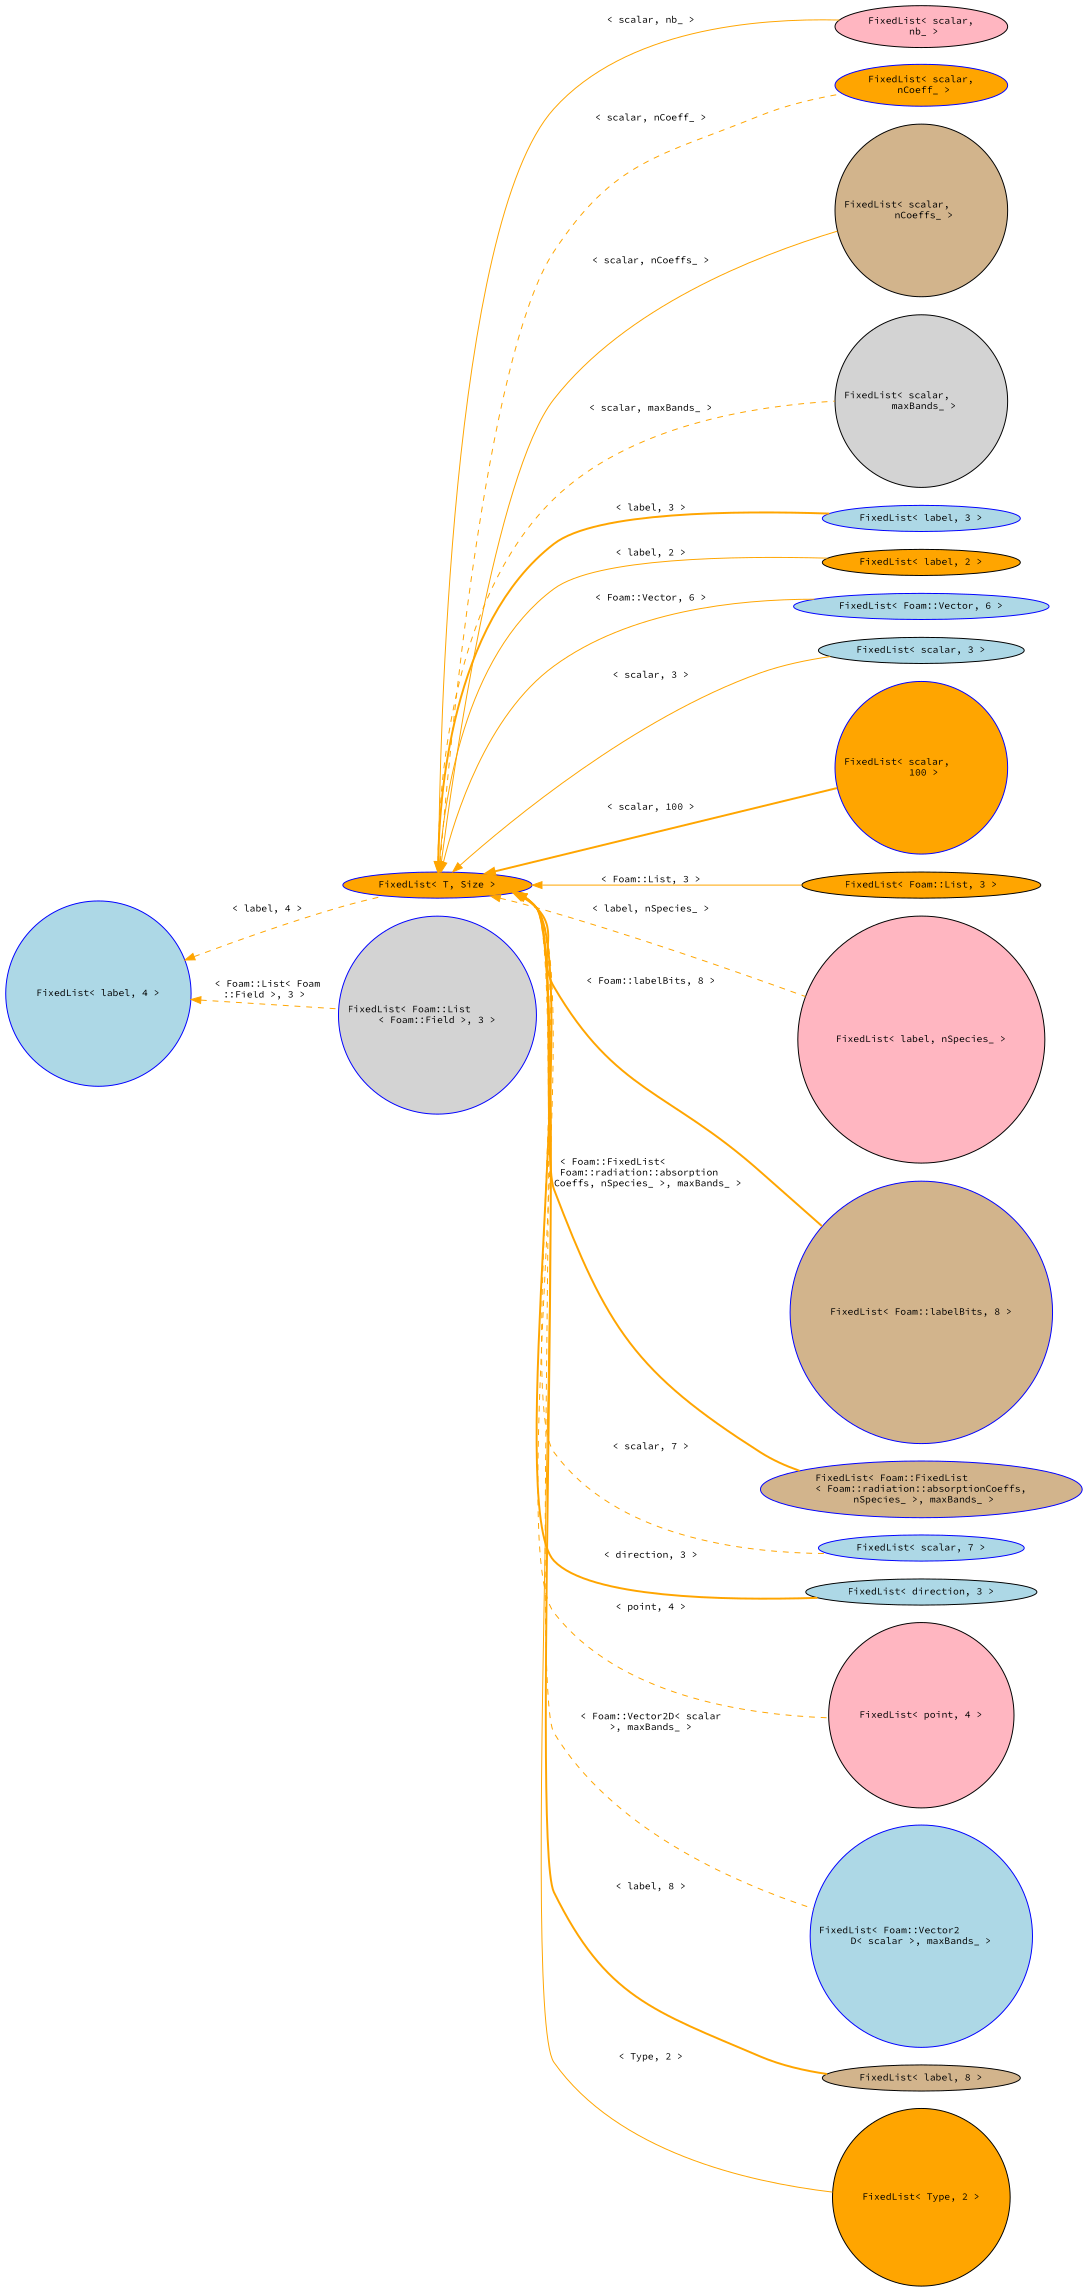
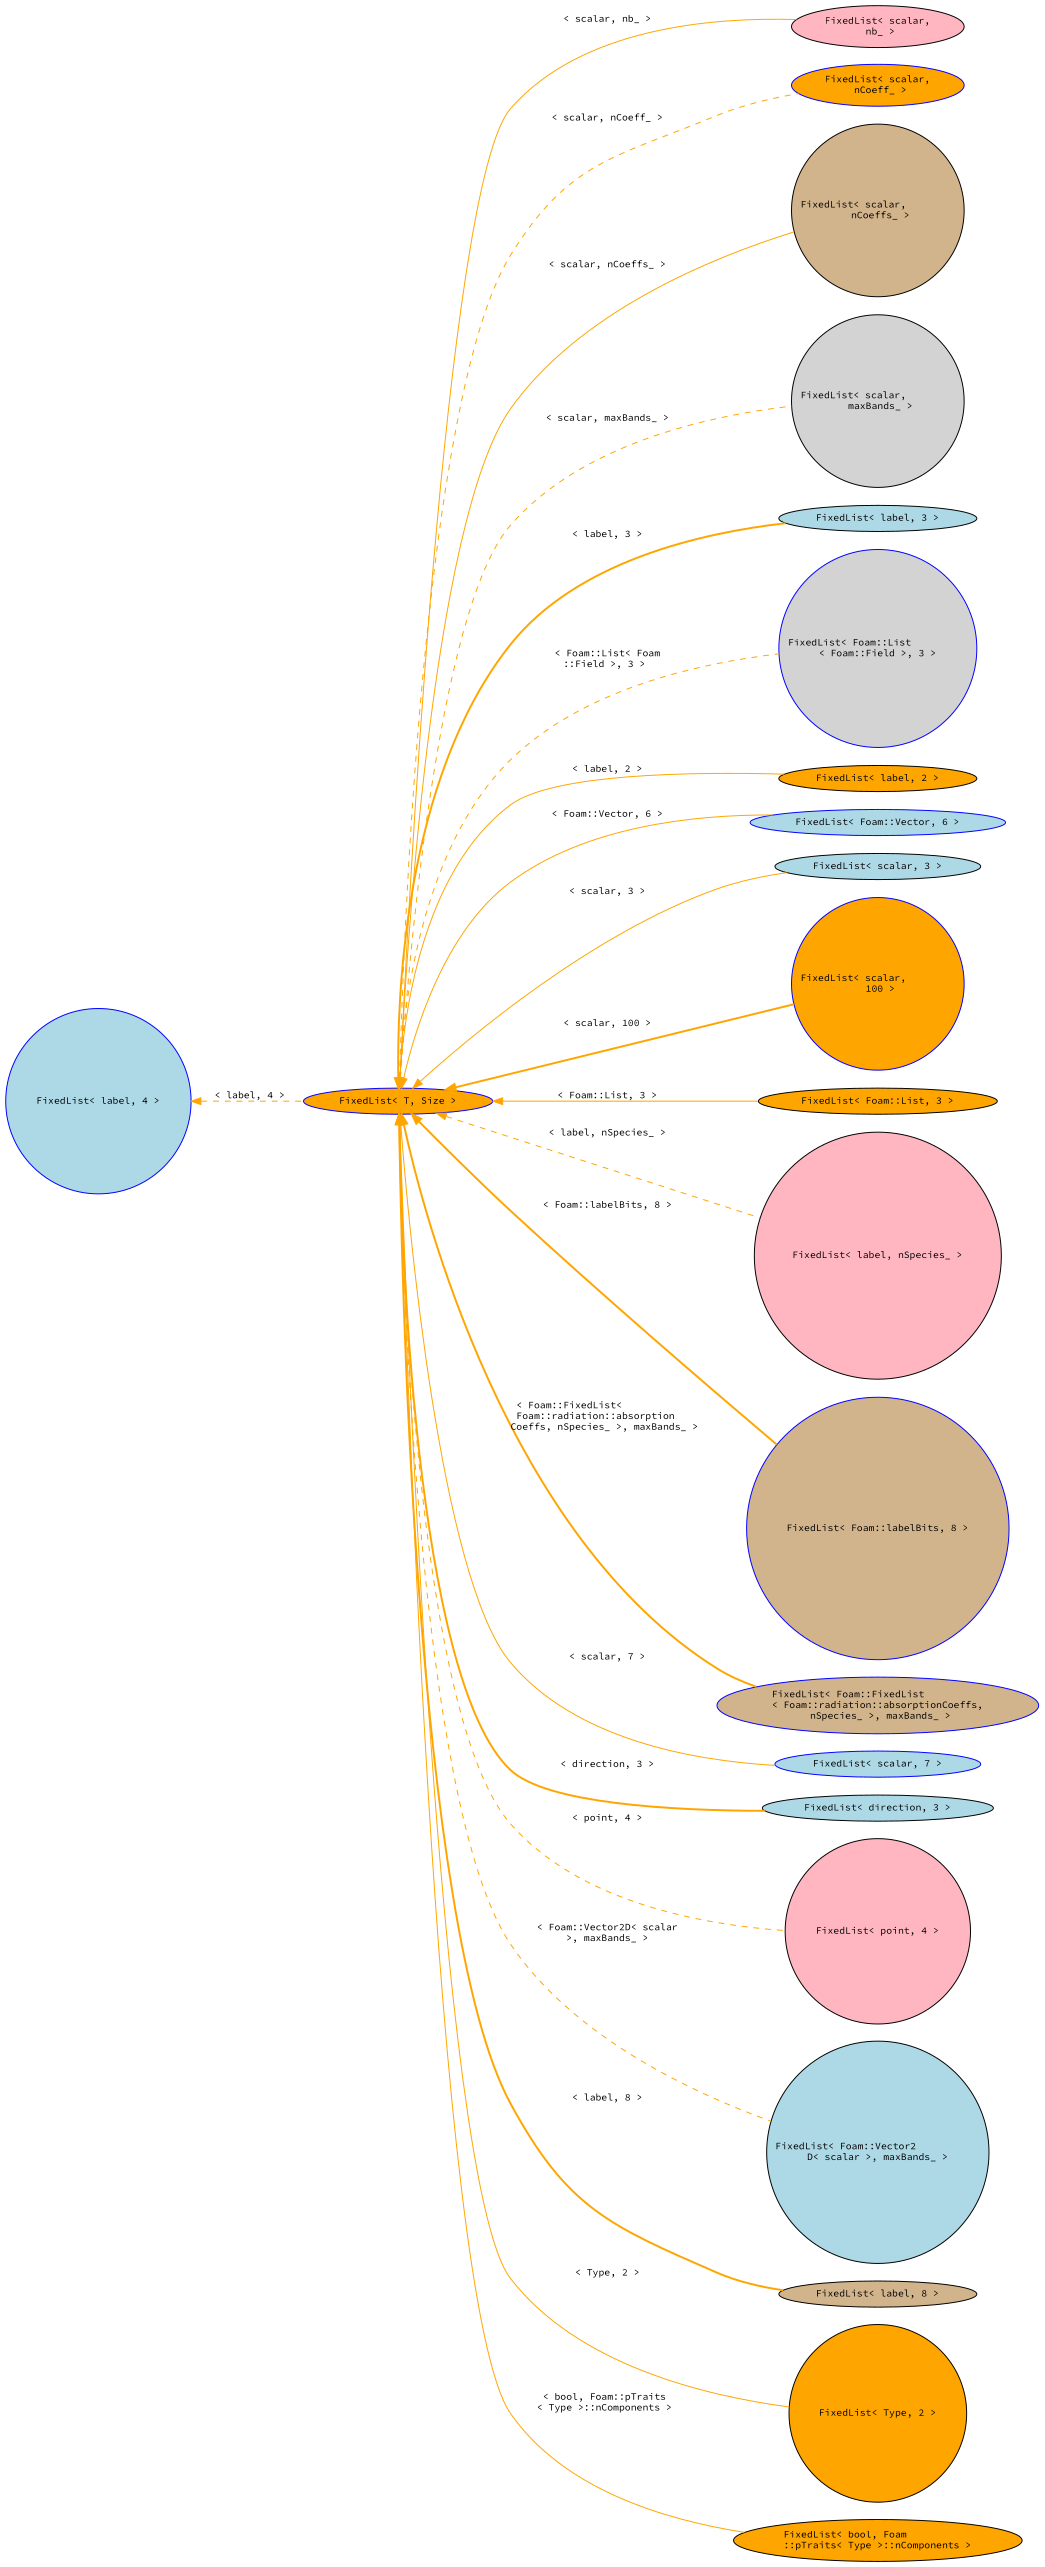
  digraph {
    fontname="Source Code Pro"
    rankdir=LR
    node [color=black fillcolor=orange fontname="Source Code Pro" fontsize=10 shape=ellipse style=filled]
    edge [color=orange dir=back fontname="Source Code Pro" fontsize=10 labelfontname=FreeSans labelfontsize=10 style=solid]
    n1 [color=blue fontcolor=black height=0.2 label="FixedList\< T, Size \>" width=0.4]
    n2 [fillcolor=lightpink height=0.2 label="FixedList\< scalar,\l nb_ \>" width=0.4]
    n3 [color=blue height=0.2 label="FixedList\< scalar,\l nCoeff_ \>" width=0.4]
    n4 [fillcolor=tan height=0.2 label="FixedList\< scalar,\l nCoeffs_ \>" shape=circle width=0.4]
    n5 [fillcolor=lightgrey height=0.2 label="FixedList\< scalar,\l maxBands_ \>" shape=circle width=0.4]
-   n6 [color=blue fillcolor=lightblue height=0.2 label="FixedList\< label, 3 \>" width=0.4]
+   n6 [fillcolor=lightblue height=0.2 label="FixedList\< label, 3 \>" width=0.4]
    n7 [color=blue fillcolor=lightgrey height=0.2 label="FixedList\< Foam::List\l\< Foam::Field \>, 3 \>" shape=circle width=0.4]
    n8 [height=0.2 label="FixedList\< label, 2 \>" width=0.4]
    n9 [color=blue fillcolor=lightblue height=0.2 label="FixedList\< Foam::Vector, 6 \>" width=0.4]
    n10 [fillcolor=lightblue height=0.2 label="FixedList\< scalar, 3 \>" width=0.4]
    n11 [color=blue height=0.2 label="FixedList\< scalar,\l 100 \>" shape=circle width=0.4]
    n12 [height=0.2 label="FixedList\< Foam::List, 3 \>" width=0.4]
    n13 [fillcolor=lightpink height=0.2 label="FixedList\< label, nSpecies_ \>" shape=circle width=0.4]
    n14 [color=blue fillcolor=tan height=0.2 label="FixedList\< Foam::labelBits, 8 \>" shape=circle width=0.4]
    n15 [color=blue fillcolor=tan height=0.2 label="FixedList\< Foam::FixedList\l\< Foam::radiation::absorptionCoeffs,\l nSpecies_ \>, maxBands_ \>" width=0.4]
    n16 [color=blue fillcolor=lightblue height=0.2 label="FixedList\< scalar, 7 \>" width=0.4]
    n17 [fillcolor=lightblue height=0.2 label="FixedList\< direction, 3 \>" width=0.4]
    n18 [fillcolor=lightpink height=0.2 label="FixedList\< point, 4 \>" shape=circle width=0.4]
-   n19 [color=blue fillcolor=lightblue height=0.2 label="FixedList\< Foam::Vector2\lD\< scalar \>, maxBands_ \>" shape=circle width=0.4]
+   n19 [fillcolor=lightblue height=0.2 label="FixedList\< Foam::Vector2\lD\< scalar \>, maxBands_ \>" shape=circle width=0.4]
    n20 [fillcolor=tan height=0.2 label="FixedList\< label, 8 \>" width=0.4]
    n21 [height=0.2 label="FixedList\< Type, 2 \>" shape=circle width=0.4]
+   n22 [height=0.2 label="FixedList\< bool, Foam\l::pTraits\< Type \>::nComponents \>" width=0.4]
    n23 [color=blue fillcolor=lightblue height=0.2 label="FixedList\< label, 4 \>" shape=circle width=0.4]
    n1 -> n2 [label=" \< scalar, nb_ \>"]
    n1 -> n3 [label=" \< scalar, nCoeff_ \>" style=dashed]
    n1 -> n4 [label=" \< scalar, nCoeffs_ \>"]
    n1 -> n5 [label=" \< scalar, maxBands_ \>" style=dashed]
    n1 -> n6 [label=" \< label, 3 \>" style=bold]
-   n23 -> n7 [label=" \< Foam::List\< Foam\l::Field \>, 3 \>" style=dashed]
+   n1 -> n7 [label=" \< Foam::List\< Foam\l::Field \>, 3 \>" style=dashed]
    n1 -> n8 [label=" \< label, 2 \>"]
    n1 -> n9 [label=" \< Foam::Vector, 6 \>"]
    n1 -> n10 [label=" \< scalar, 3 \>"]
    n1 -> n11 [label=" \< scalar, 100 \>" style=bold]
    n1 -> n12 [label=" \< Foam::List, 3 \>"]
    n1 -> n13 [label=" \< label, nSpecies_ \>" style=dashed]
    n1 -> n14 [label=" \< Foam::labelBits, 8 \>" style=bold]
    n1 -> n15 [label=" \< Foam::FixedList\<\l Foam::radiation::absorption\lCoeffs, nSpecies_ \>, maxBands_ \>" style=bold]
-   n1 -> n16 [label=" \< scalar, 7 \>" style=dashed]
+   n1 -> n16 [label=" \< scalar, 7 \>"]
    n1 -> n17 [label=" \< direction, 3 \>" style=bold]
    n1 -> n18 [label=" \< point, 4 \>" style=dashed]
    n1 -> n19 [label=" \< Foam::Vector2D\< scalar\l \>, maxBands_ \>" style=dashed]
    n1 -> n20 [label=" \< label, 8 \>" style=bold]
    n1 -> n21 [label=" \< Type, 2 \>"]
+   n1 -> n22 [label=" \< bool, Foam::pTraits\l\< Type \>::nComponents \>"]
    n23 -> n1 [label=" \< label, 4 \>" style=dashed]
  }
